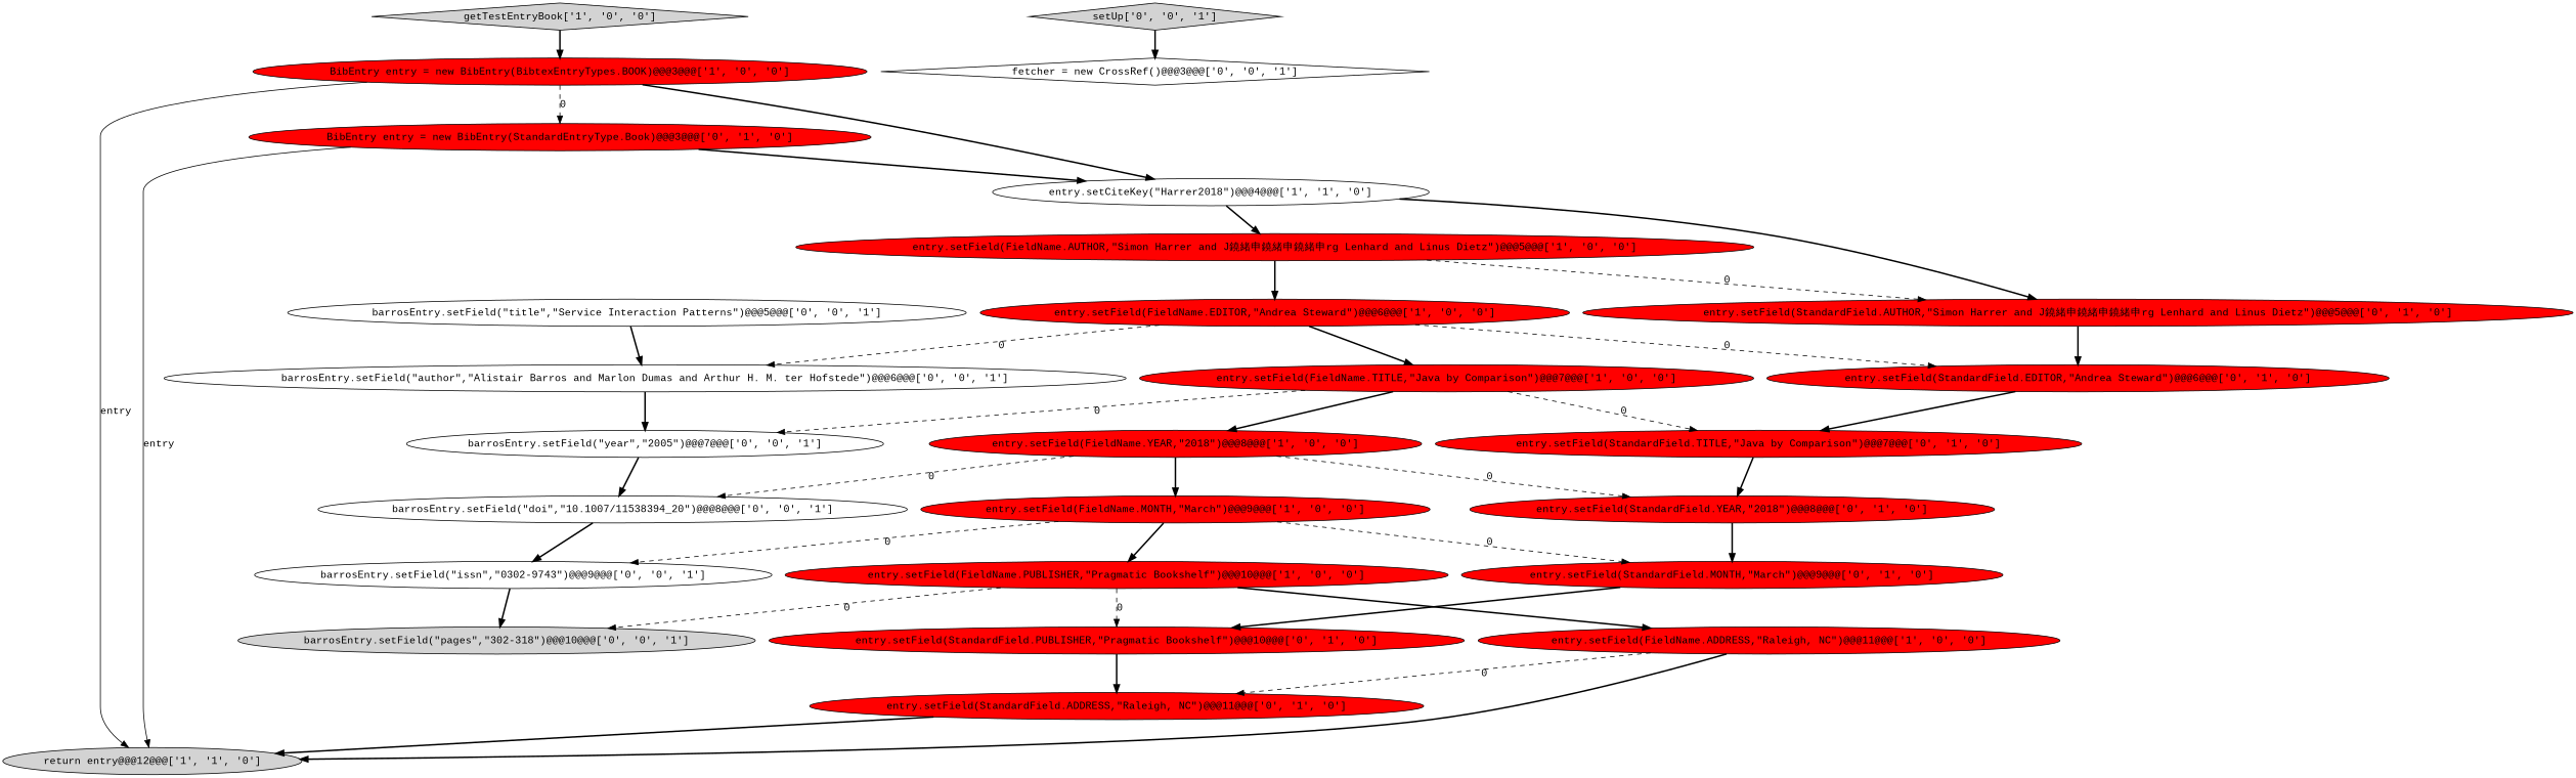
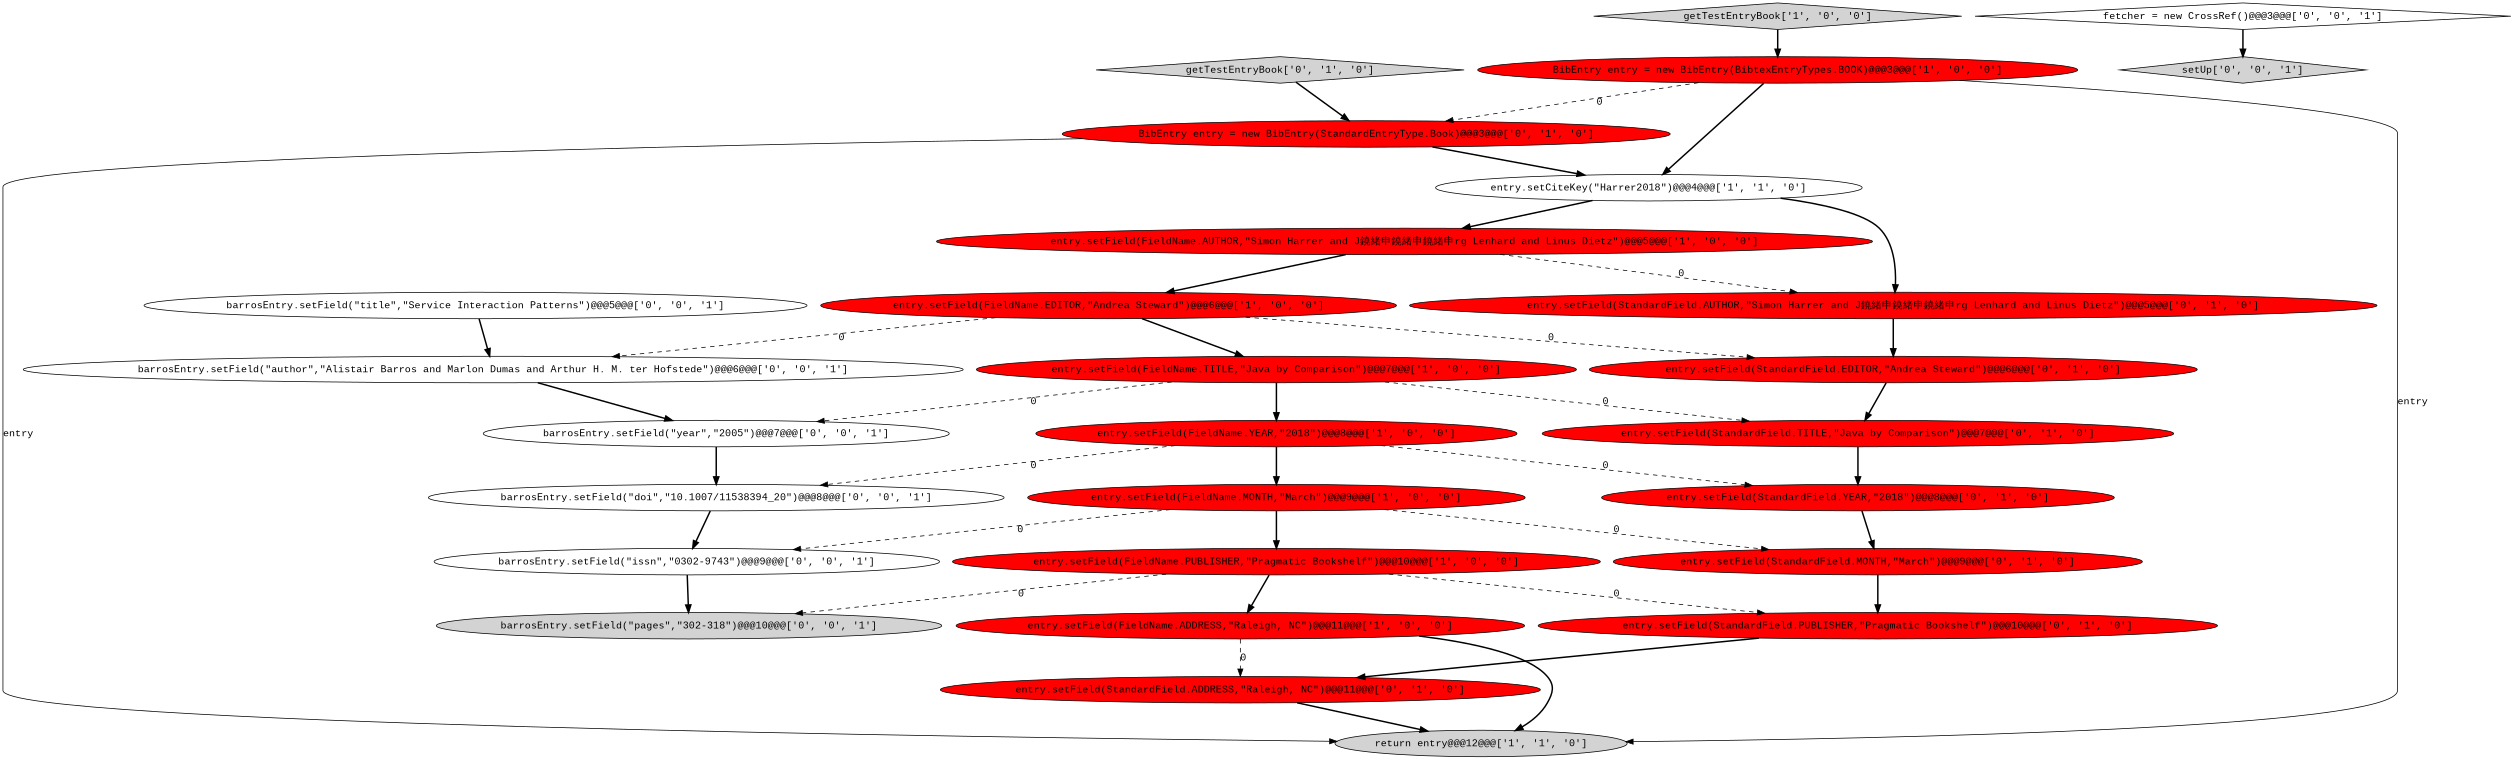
  digraph {
    fontname="Liberation Mono"
    node [fillcolor=red fontname="Liberation Mono" shape=ellipse style=filled]
    edge [fontname="Liberation Mono" style=bold]
    n1 [label="entry.setField(StandardField.TITLE,\"Java by Comparison\")@@@7@@@['0', '1', '0']"]
    n2 [label="entry.setField(StandardField.YEAR,\"2018\")@@@8@@@['0', '1', '0']"]
    n3 [label="entry.setField(StandardField.MONTH,\"March\")@@@9@@@['0', '1', '0']"]
    n4 [fillcolor=white label="barrosEntry.setField(\"title\",\"Service Interaction Patterns\")@@@5@@@['0', '0', '1']"]
    n5 [fillcolor=white label="barrosEntry.setField(\"author\",\"Alistair Barros and Marlon Dumas and Arthur H. M. ter Hofstede\")@@@6@@@['0', '0', '1']"]
    n6 [label="BibEntry entry = new BibEntry(BibtexEntryTypes.BOOK)@@@3@@@['1', '0', '0']"]
    n7 [fillcolor=lightgray label="return entry@@@12@@@['1', '1', '0']"]
    n8 [fillcolor=white label="entry.setCiteKey(\"Harrer2018\")@@@4@@@['1', '1', '0']"]
    n9 [label="BibEntry entry = new BibEntry(StandardEntryType.Book)@@@3@@@['0', '1', '0']"]
    n10 [label="entry.setField(FieldName.AUTHOR,\"Simon Harrer and J鐃緒申鐃緒申鐃緒申rg Lenhard and Linus Dietz\")@@@5@@@['1', '0', '0']"]
    n11 [label="entry.setField(StandardField.AUTHOR,\"Simon Harrer and J鐃緒申鐃緒申鐃緒申rg Lenhard and Linus Dietz\")@@@5@@@['0', '1', '0']"]
    n12 [fillcolor=white label="barrosEntry.setField(\"year\",\"2005\")@@@7@@@['0', '0', '1']"]
    n13 [fillcolor=white label="barrosEntry.setField(\"doi\",\"10.1007/11538394_20\")@@@8@@@['0', '0', '1']"]
    n14 [fillcolor=white label="barrosEntry.setField(\"issn\",\"0302-9743\")@@@9@@@['0', '0', '1']"]
    n15 [label="entry.setField(StandardField.PUBLISHER,\"Pragmatic Bookshelf\")@@@10@@@['0', '1', '0']"]
    n16 [label="entry.setField(StandardField.ADDRESS,\"Raleigh, NC\")@@@11@@@['0', '1', '0']"]
    n17 [label="entry.setField(FieldName.MONTH,\"March\")@@@9@@@['1', '0', '0']"]
    n18 [label="entry.setField(FieldName.PUBLISHER,\"Pragmatic Bookshelf\")@@@10@@@['1', '0', '0']"]
    n19 [fillcolor=lightgray label="barrosEntry.setField(\"pages\",\"302-318\")@@@10@@@['0', '0', '1']"]
    n20 [label="entry.setField(FieldName.ADDRESS,\"Raleigh, NC\")@@@11@@@['1', '0', '0']"]
    n21 [label="entry.setField(FieldName.TITLE,\"Java by Comparison\")@@@7@@@['1', '0', '0']"]
    n22 [label="entry.setField(FieldName.YEAR,\"2018\")@@@8@@@['1', '0', '0']"]
    n23 [fillcolor=lightgray label="getTestEntryBook['1', '0', '0']" shape=diamond]
    n24 [label="entry.setField(FieldName.EDITOR,\"Andrea Steward\")@@@6@@@['1', '0', '0']"]
    n25 [label="entry.setField(StandardField.EDITOR,\"Andrea Steward\")@@@6@@@['0', '1', '0']"]
    n26 [fillcolor=white label="fetcher = new CrossRef()@@@3@@@['0', '0', '1']" shape=diamond]
+   n27 [fillcolor=lightgray label="getTestEntryBook['0', '1', '0']" shape=diamond]
    n28 [fillcolor=lightgray label="setUp['0', '0', '1']" shape=diamond]
    n1 -> n2
    n2 -> n3
    n3 -> n15
    n4 -> n5
    n5 -> n12
    n6 -> n7 [label=entry style=solid]
    n6 -> n8
    n6 -> n9 [label=0 style=dashed]
    n8 -> n10
    n8 -> n11
    n9 -> n7 [label=entry style=solid]
    n9 -> n8
    n10 -> n11 [label=0 style=dashed]
    n10 -> n24
    n11 -> n25
    n12 -> n13
    n13 -> n14
    n14 -> n19
    n15 -> n16
    n16 -> n7
    n17 -> n3 [label=0 style=dashed]
    n17 -> n14 [label=0 style=dashed]
    n17 -> n18
    n18 -> n15 [label=0 style=dashed]
    n18 -> n19 [label=0 style=dashed]
    n18 -> n20
    n20 -> n7
    n20 -> n16 [label=0 style=dashed]
    n21 -> n1 [label=0 style=dashed]
    n21 -> n12 [label=0 style=dashed]
    n21 -> n22
    n22 -> n2 [label=0 style=dashed]
    n22 -> n13 [label=0 style=dashed]
    n22 -> n17
    n23 -> n6
    n24 -> n5 [label=0 style=dashed]
    n24 -> n21
    n24 -> n25 [label=0 style=dashed]
    n25 -> n1
-   n28 -> n26
+   n27 -> n9
+   n26 -> n28
  }
